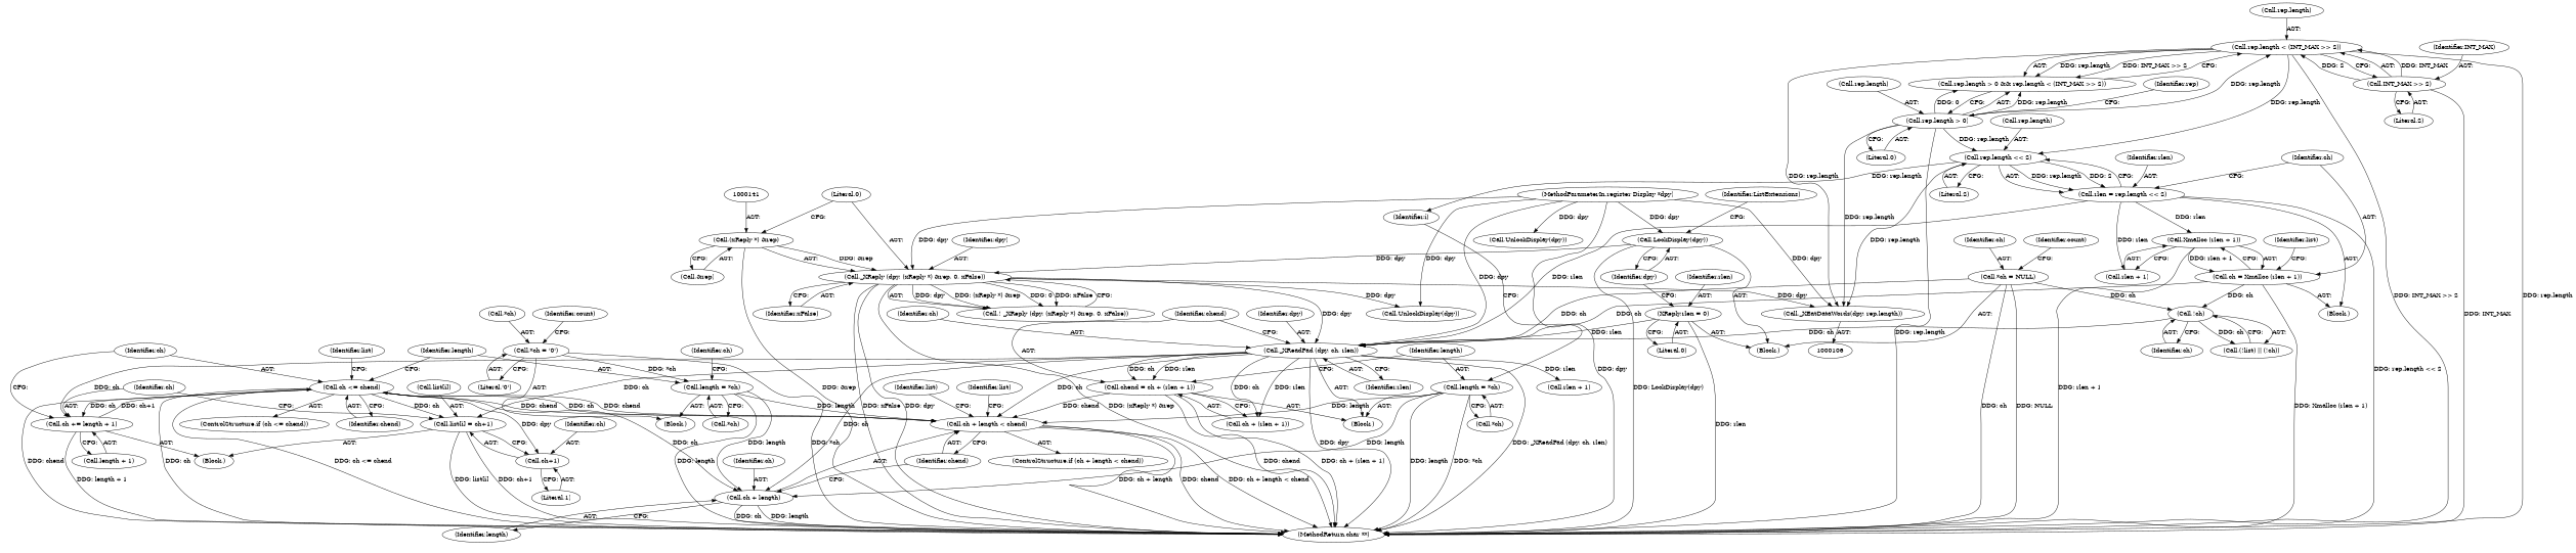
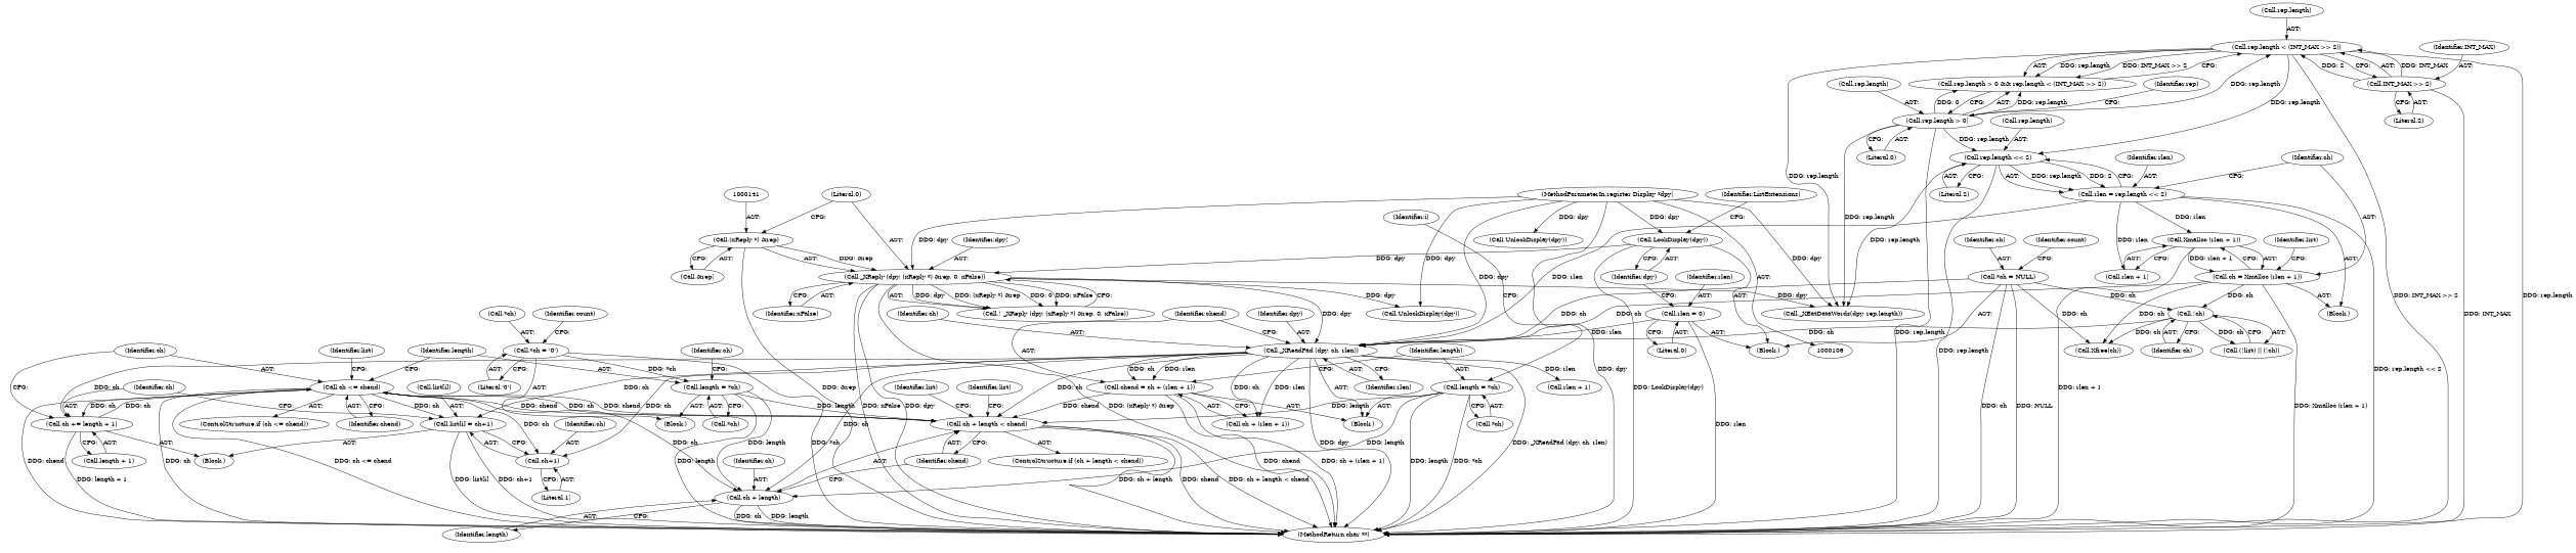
  digraph {
    n1 [label="(Call,ch <= chend)"]
    n2 [label="(Call,ch += length + 1)"]
    n3 [label="(Call,ch + length < chend)"]
    n4 [label="(Call,ch + length)"]
    n5 [label="(Call,list[i] = ch+1)"]
    n6 [label="(Call,ch+1)"]
    n7 [label="(ControlStructure,if (ch <= chend))"]
    n8 [label="(MethodReturn,char **)"]
    n9 [label="(Identifier,chend)"]
    n10 [label="(Call,length + 1)"]
    n11 [label="(Block,)"]
    n12 [label="(ControlStructure,if (ch + length < chend))"]
    n13 [label="(Identifier,chend)"]
    n14 [label="(Identifier,length)"]
    n15 [label="(Literal,1)"]
    n16 [label="(Call,_XReadPad (dpy, ch, rlen))"]
    n17 [label="(Call,chend = ch + (rlen + 1))"]
    n18 [label="(Identifier,rlen)"]
    n19 [label="(Call,rlen + 1)"]
    n20 [label="(Call,ch + (rlen + 1))"]
    n21 [label="(Block,)"]
    n22 [label="(Call,_XReply (dpy, (xReply *) &rep, 0, xFalse))"]
    n23 [label="(Call,UnlockDisplay(dpy))"]
    n24 [label="(Call,! _XReply (dpy, (xReply *) &rep, 0, xFalse))"]
    n25 [label="(Call,_XEatDataWords(dpy, rep.length))"]
    n26 [label="(Identifier,xFalse)"]
    n27 [label="(Call,LockDisplay(dpy))"]
    n28 [label="(Block,)"]
    n29 [label="(Identifier,dpy)"]
-   n30 [label="(XReply,rlen = 0)"]
+   n30 [label="(Call,rlen = 0)"]
    n31 [label="(MethodParameterIn,register Display *dpy)"]
    n32 [label="(Call,UnlockDisplay(dpy))"]
    1000106
    n34 [label="(Call,(xReply *) &rep)"]
    n35 [label="(Call,&rep)"]
    n36 [label="(Call,*ch = NULL)"]
    n37 [label="(Call,!ch)"]
+   n38 [label="(Call,Xfree(ch))"]
    n39 [label="(Identifier,ch)"]
    n40 [label="(Call,(!list) || (!ch))"]
    n41 [label="(Call,ch = Xmalloc (rlen + 1))"]
    n42 [label="(Call,Xmalloc (rlen + 1))"]
    n43 [label="(Block,)"]
    n44 [label="(Call,rlen + 1)"]
    n45 [label="(Call,rlen = rep.length << 2)"]
    n46 [label="(Call,rep.length << 2)"]
    n47 [label="(Literal,2)"]
    n48 [label="(Call,rep.length < (INT_MAX >> 2))"]
    n49 [label="(Call,INT_MAX >> 2)"]
    n50 [label="(Call,rep.length > 0 && rep.length < (INT_MAX >> 2))"]
    n51 [label="(Literal,2)"]
    n52 [label="(Call,rep.length > 0)"]
    n53 [label="(Literal,0)"]
    n54 [label="(Literal,0)"]
    n55 [label="(Call,length = *ch)"]
    n56 [label="(Call,*ch)"]
    n57 [label="(Call,length = *ch)"]
    n58 [label="(Block,)"]
    n59 [label="(Call,*ch)"]
    n60 [label="(Call,*ch = '\0')"]
    n61 [label="(Literal,'\0')"]
    n62 [label="(Identifier,length)"]
    n63 [label="(Identifier,INT_MAX)"]
    n64 [label="(Call,rep.length)"]
    n65 [label="(Identifier,rep)"]
    n66 [label="(Identifier,ch)"]
    n67 [label="(Identifier,ListExtensions)"]
    n68 [label="(Identifier,list)"]
    n69 [label="(Identifier,chend)"]
    n70 [label="(Identifier,ch)"]
    n71 [label="(Identifier,dpy)"]
    n72 [label="(Identifier,list)"]
    n73 [label="(Identifier,count)"]
    n74 [label="(Identifier,list)"]
    n75 [label="(Identifier,ch)"]
    n76 [label="(Identifier,rlen)"]
    n77 [label="(Identifier,dpy)"]
    n78 [label="(Identifier,ch)"]
    n79 [label="(Identifier,ch)"]
    n80 [label="(Identifier,count)"]
    n81 [label="(Identifier,rlen)"]
    n82 [label="(Identifier,ch)"]
    n83 [label="(Call,rep.length)"]
    n84 [label="(Identifier,i)"]
    n85 [label="(Identifier,list)"]
    n86 [label="(Identifier,ch)"]
    n87 [label="(Identifier,length)"]
    n88 [label="(Call,rep.length)"]
    n89 [label="(Call,list[i])"]
    n90 [label="(Identifier,ch)"]
    n91 [label="(Call,*ch)"]
    n92 [label="(Literal,0)"]
    1000141
    n1 -> n2 [label="DDG: ch"]
    n1 -> n3 [label="DDG: ch"]
    n1 -> n3 [label="DDG: chend"]
    n1 -> n4 [label="DDG: ch"]
    n1 -> n5 [label="DDG: ch"]
-   n1 -> n6 [label="DDG: dpy"]
+   n1 -> n6 [label="DDG: ch"]
    n1 -> n7 [label="AST: "]
    n1 -> n8 [label="DDG: chend"]
    n1 -> n8 [label="DDG: ch"]
    n1 -> n8 [label="DDG: ch <= chend"]
    n1 -> n9 [label="CFG: "]
-   n2 -> n1 [label="DDG: ch+1"]
+   n2 -> n1 [label="DDG: ch"]
    n2 -> n8 [label="DDG: length + 1"]
    n2 -> n10 [label="CFG: "]
    n2 -> n11 [label="AST: "]
    n3 -> n1 [label="DDG: chend"]
    n3 -> n8 [label="DDG: ch + length"]
    n3 -> n8 [label="DDG: chend"]
    n3 -> n8 [label="DDG: ch + length < chend"]
    n3 -> n12 [label="AST: "]
    n3 -> n13 [label="CFG: "]
    n4 -> n3 [label="AST: "]
    n4 -> n8 [label="DDG: length"]
    n4 -> n8 [label="DDG: ch"]
    n4 -> n14 [label="CFG: "]
    n5 -> n6 [label="CFG: "]
    n5 -> n8 [label="DDG: list[i]"]
    n5 -> n8 [label="DDG: ch+1"]
    n5 -> n11 [label="AST: "]
    n6 -> n5 [label="AST: "]
    n6 -> n15 [label="CFG: "]
    n9 -> n1 [label="AST: "]
    n10 -> n2 [label="AST: "]
    n13 -> n3 [label="AST: "]
    n13 -> n4 [label="CFG: "]
    n14 -> n4 [label="AST: "]
    n15 -> n6 [label="AST: "]
    n16 -> n2 [label="DDG: ch"]
    n16 -> n3 [label="DDG: ch"]
    n16 -> n4 [label="DDG: ch"]
    n16 -> n5 [label="DDG: ch"]
+   n16 -> n6 [label="DDG: ch"]
    n16 -> n8 [label="DDG: _XReadPad (dpy, ch, rlen)"]
    n16 -> n8 [label="DDG: dpy"]
    n16 -> n17 [label="DDG: ch"]
    n16 -> n17 [label="DDG: rlen"]
    n16 -> n18 [label="CFG: "]
    n16 -> n19 [label="DDG: rlen"]
    n16 -> n20 [label="DDG: ch"]
    n16 -> n20 [label="DDG: rlen"]
    n16 -> n21 [label="AST: "]
    n17 -> n3 [label="DDG: chend"]
    n17 -> n8 [label="DDG: ch + (rlen + 1)"]
    n17 -> n8 [label="DDG: chend"]
    n17 -> n20 [label="CFG: "]
    n17 -> n21 [label="AST: "]
    n18 -> n16 [label="AST: "]
    n20 -> n17 [label="AST: "]
    n22 -> n8 [label="DDG: dpy"]
    n22 -> n8 [label="DDG: (xReply *) &rep"]
    n22 -> n8 [label="DDG: xFalse"]
    n22 -> n16 [label="DDG: dpy"]
    n22 -> n23 [label="DDG: dpy"]
    n22 -> n24 [label="AST: "]
    n22 -> n24 [label="DDG: dpy"]
    n22 -> n24 [label="DDG: (xReply *) &rep"]
    n22 -> n24 [label="DDG: 0"]
    n22 -> n24 [label="DDG: xFalse"]
    n22 -> n25 [label="DDG: dpy"]
    n22 -> n26 [label="CFG: "]
    n24 -> n22 [label="CFG: "]
    n26 -> n22 [label="AST: "]
    n27 -> n8 [label="DDG: LockDisplay(dpy)"]
    n27 -> n22 [label="DDG: dpy"]
    n27 -> n28 [label="AST: "]
    n27 -> n29 [label="CFG: "]
    n29 -> n27 [label="AST: "]
    n29 -> n30 [label="CFG: "]
    n30 -> n8 [label="DDG: rlen"]
    n30 -> n16 [label="DDG: rlen"]
    n30 -> n28 [label="AST: "]
    n30 -> n54 [label="CFG: "]
    n31 -> n8 [label="DDG: dpy"]
    n31 -> n16 [label="DDG: dpy"]
    n31 -> n22 [label="DDG: dpy"]
    n31 -> n23 [label="DDG: dpy"]
    n31 -> n25 [label="DDG: dpy"]
    n31 -> n27 [label="DDG: dpy"]
    n31 -> n32 [label="DDG: dpy"]
-   n25 -> 1000106 [label="AST: "]
+   n31 -> 1000106 [label="AST: "]
    n34 -> n8 [label="DDG: &rep"]
    n34 -> n22 [label="AST: "]
    n34 -> n22 [label="DDG: &rep"]
    n34 -> n35 [label="CFG: "]
    n35 -> n34 [label="AST: "]
    n36 -> n8 [label="DDG: ch"]
    n36 -> n8 [label="DDG: NULL"]
    n36 -> n16 [label="DDG: ch"]
    n36 -> n28 [label="AST: "]
    n36 -> n37 [label="DDG: ch"]
+   n36 -> n38 [label="DDG: ch"]
    n37 -> n16 [label="DDG: ch"]
+   n37 -> n38 [label="DDG: ch"]
    n37 -> n39 [label="CFG: "]
    n37 -> n40 [label="AST: "]
    n37 -> n40 [label="DDG: ch"]
    n39 -> n37 [label="AST: "]
    n40 -> n37 [label="CFG: "]
    n41 -> n8 [label="DDG: Xmalloc (rlen + 1)"]
    n41 -> n16 [label="DDG: ch"]
    n41 -> n37 [label="DDG: ch"]
+   n41 -> n38 [label="DDG: ch"]
    n41 -> n42 [label="CFG: "]
    n41 -> n43 [label="AST: "]
    n42 -> n8 [label="DDG: rlen + 1"]
    n42 -> n41 [label="AST: "]
    n42 -> n41 [label="DDG: rlen + 1"]
    n42 -> n44 [label="CFG: "]
    n44 -> n42 [label="AST: "]
    n45 -> n8 [label="DDG: rep.length << 2"]
    n45 -> n16 [label="DDG: rlen"]
    n45 -> n42 [label="DDG: rlen"]
    n45 -> n43 [label="AST: "]
    n45 -> n44 [label="DDG: rlen"]
    n45 -> n46 [label="CFG: "]
-   n46 -> n84 [label="DDG: rep.length"]
+   n46 -> n8 [label="DDG: rep.length"]
    n46 -> n25 [label="DDG: rep.length"]
    n46 -> n45 [label="AST: "]
    n46 -> n45 [label="DDG: rep.length"]
    n46 -> n45 [label="DDG: 2"]
    n46 -> n47 [label="CFG: "]
    n47 -> n46 [label="AST: "]
    n48 -> n8 [label="DDG: INT_MAX >> 2"]
    n48 -> n8 [label="DDG: rep.length"]
    n48 -> n25 [label="DDG: rep.length"]
    n48 -> n46 [label="DDG: rep.length"]
    n48 -> n49 [label="CFG: "]
    n48 -> n50 [label="AST: "]
    n48 -> n50 [label="DDG: rep.length"]
    n48 -> n50 [label="DDG: INT_MAX >> 2"]
    n49 -> n8 [label="DDG: INT_MAX"]
    n49 -> n48 [label="AST: "]
    n49 -> n48 [label="DDG: INT_MAX"]
    n49 -> n48 [label="DDG: 2"]
    n49 -> n51 [label="CFG: "]
    n50 -> n48 [label="CFG: "]
    n50 -> n52 [label="CFG: "]
    n51 -> n49 [label="AST: "]
    n52 -> n8 [label="DDG: rep.length"]
    n52 -> n25 [label="DDG: rep.length"]
    n52 -> n46 [label="DDG: rep.length"]
    n52 -> n48 [label="DDG: rep.length"]
    n52 -> n50 [label="AST: "]
    n52 -> n50 [label="DDG: rep.length"]
    n52 -> n50 [label="DDG: 0"]
    n52 -> n53 [label="CFG: "]
    n53 -> n52 [label="AST: "]
    n54 -> n30 [label="AST: "]
    n55 -> n3 [label="DDG: length"]
    n55 -> n4 [label="DDG: length"]
    n55 -> n8 [label="DDG: length"]
    n55 -> n8 [label="DDG: *ch"]
    n55 -> n21 [label="AST: "]
    n55 -> n56 [label="CFG: "]
    n56 -> n55 [label="AST: "]
    n57 -> n3 [label="DDG: length"]
    n57 -> n4 [label="DDG: length"]
    n57 -> n8 [label="DDG: length"]
    n57 -> n58 [label="AST: "]
    n57 -> n59 [label="CFG: "]
    n59 -> n57 [label="AST: "]
    n60 -> n8 [label="DDG: *ch"]
    n60 -> n57 [label="DDG: *ch"]
    n60 -> n58 [label="AST: "]
    n60 -> n61 [label="CFG: "]
    n61 -> n60 [label="AST: "]
    n62 -> n17 [label="CFG: "]
    n62 -> n55 [label="AST: "]
    n63 -> n49 [label="AST: "]
    n64 -> n52 [label="AST: "]
    n65 -> n52 [label="CFG: "]
    n66 -> n41 [label="AST: "]
    n66 -> n45 [label="CFG: "]
    n67 -> n27 [label="CFG: "]
    n68 -> n3 [label="CFG: "]
    n69 -> n16 [label="CFG: "]
    n69 -> n17 [label="AST: "]
    n70 -> n36 [label="AST: "]
    n71 -> n16 [label="AST: "]
    n72 -> n1 [label="CFG: "]
    n73 -> n60 [label="CFG: "]
    n74 -> n3 [label="CFG: "]
    n75 -> n4 [label="AST: "]
    n76 -> n30 [label="AST: "]
    n77 -> n22 [label="AST: "]
    n78 -> n57 [label="CFG: "]
    n79 -> n2 [label="AST: "]
    n79 -> n5 [label="CFG: "]
    n80 -> n36 [label="CFG: "]
    n81 -> n45 [label="AST: "]
    n82 -> n6 [label="AST: "]
    n83 -> n46 [label="AST: "]
    n84 -> n55 [label="CFG: "]
    n85 -> n41 [label="CFG: "]
    n86 -> n1 [label="AST: "]
    n86 -> n2 [label="CFG: "]
    n87 -> n1 [label="CFG: "]
    n87 -> n57 [label="AST: "]
    n88 -> n48 [label="AST: "]
    n89 -> n5 [label="AST: "]
    n90 -> n16 [label="AST: "]
    n91 -> n60 [label="AST: "]
    n92 -> n22 [label="AST: "]
    n92 -> n34 [label="CFG: "]
    1000141 -> n34 [label="AST: "]
  }
